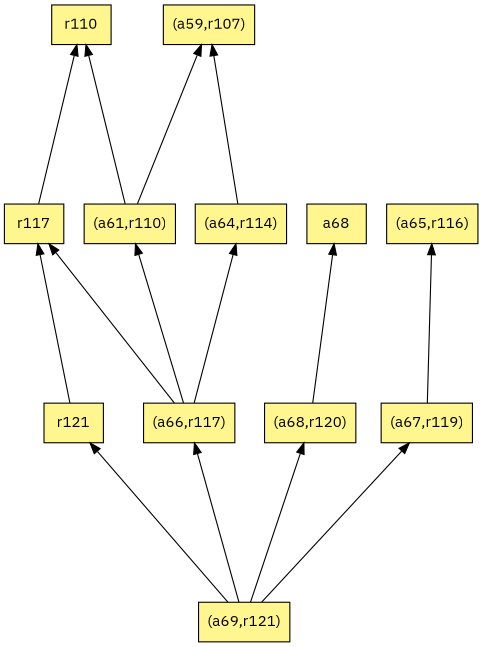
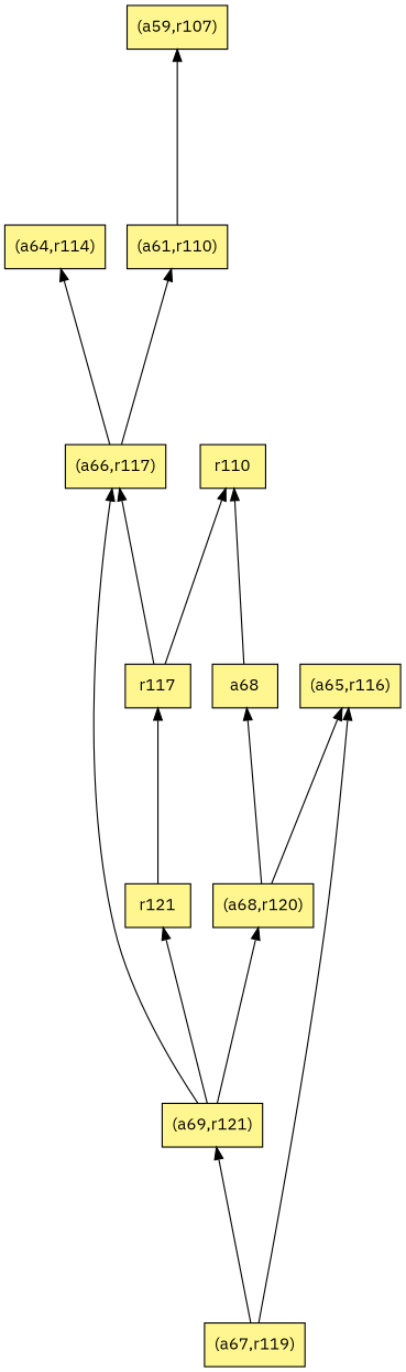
  digraph {
    fontname="IBM Plex Sans"
    rankdir=BT
    ranksep=2.0
    node [fillcolor=khaki1 fontname="IBM Plex Sans" shape=record style=filled]
    edge [fontname="IBM Plex Sans"]
    n1 [label="{(a64,r114)}"]
    n2 [label="{(a59,r107)}"]
    n3 [label="{r121}"]
    n4 [label="{r117}"]
    n5 [label="{r110}"]
    n6 [label="{a68}"]
    n7 [label="{(a65,r116)}"]
    n8 [label="{(a66,r117)}"]
    n9 [label="{(a61,r110)}"]
    n10 [label="{(a68,r120)}"]
    n11 [label="{(a69,r121)}"]
    n12 [label="{(a67,r119)}"]
-   n1 -> n2
    n3 -> n4
    n4 -> n5
    n8 -> n1
-   n8 -> n4
+   n4 -> n8
    n8 -> n9
    n9 -> n2
-   n9 -> n5
+   n6 -> n5
    n10 -> n6
+   n10 -> n7
    n11 -> n3
    n11 -> n8
    n11 -> n10
-   n11 -> n12
+   n12 -> n11
    n12 -> n7
  }
